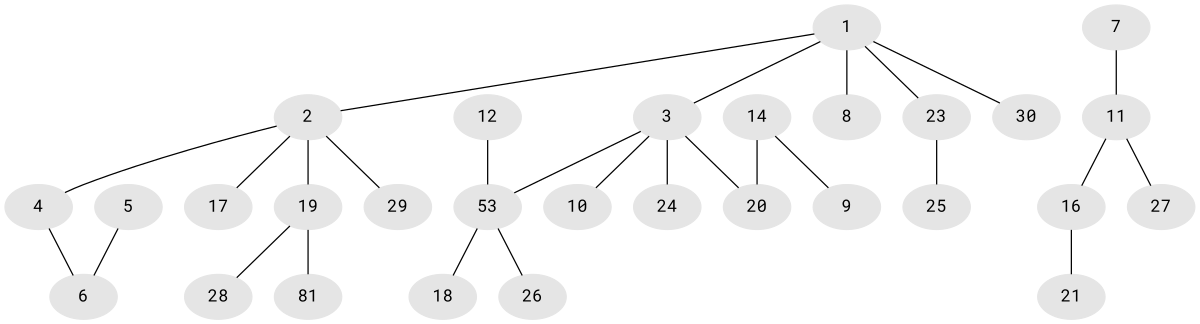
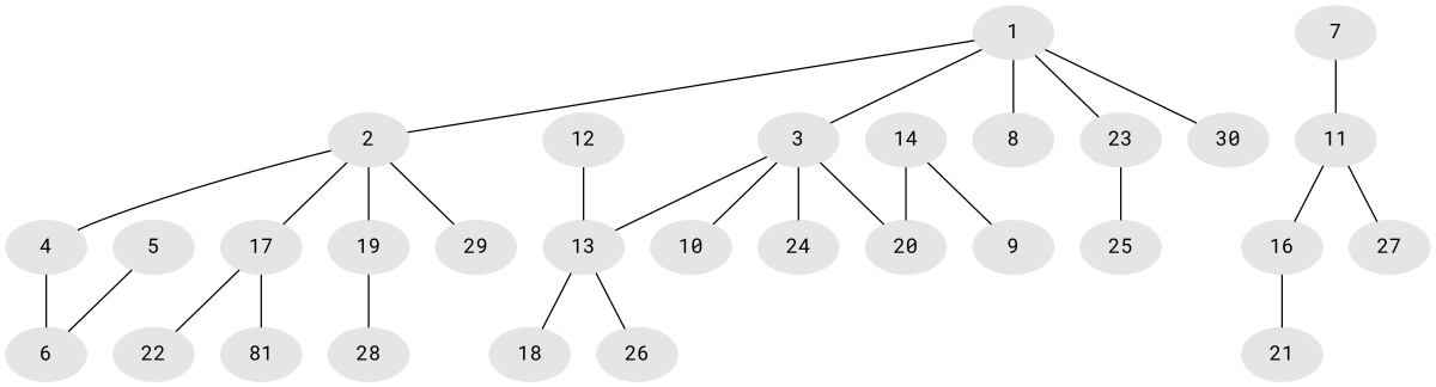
  graph {
    fontname="Roboto Mono"
    node [color=gray90 fontname="Roboto Mono" style=filled]
    edge [fontname="Roboto Mono" weight=1.0]
    1
    2
    3
    8
    23
    30
    4
    17
    19
    29
    10
-   13 [label=53]
+   13
    20
    24
    25
    6
+   22
    28
    n19 [label=81]
    18
    26
    5
    7
    11
    16
    27
    21
    12
    14
    9
    1 -- 2
    1 -- 3
    1 -- 8
    1 -- 23
    1 -- 30
    2 -- 4
    2 -- 17
    2 -- 19
    2 -- 29
    3 -- 10
    3 -- 13
    3 -- 20
    3 -- 24
    23 -- 25
    4 -- 6
+   17 -- 22
    19 -- 28
-   19 -- n19
+   17 -- n19
    13 -- 18
    13 -- 26
    5 -- 6
    7 -- 11
    11 -- 16
    11 -- 27
    16 -- 21
    12 -- 13
    14 -- 20
    14 -- 9
  }
